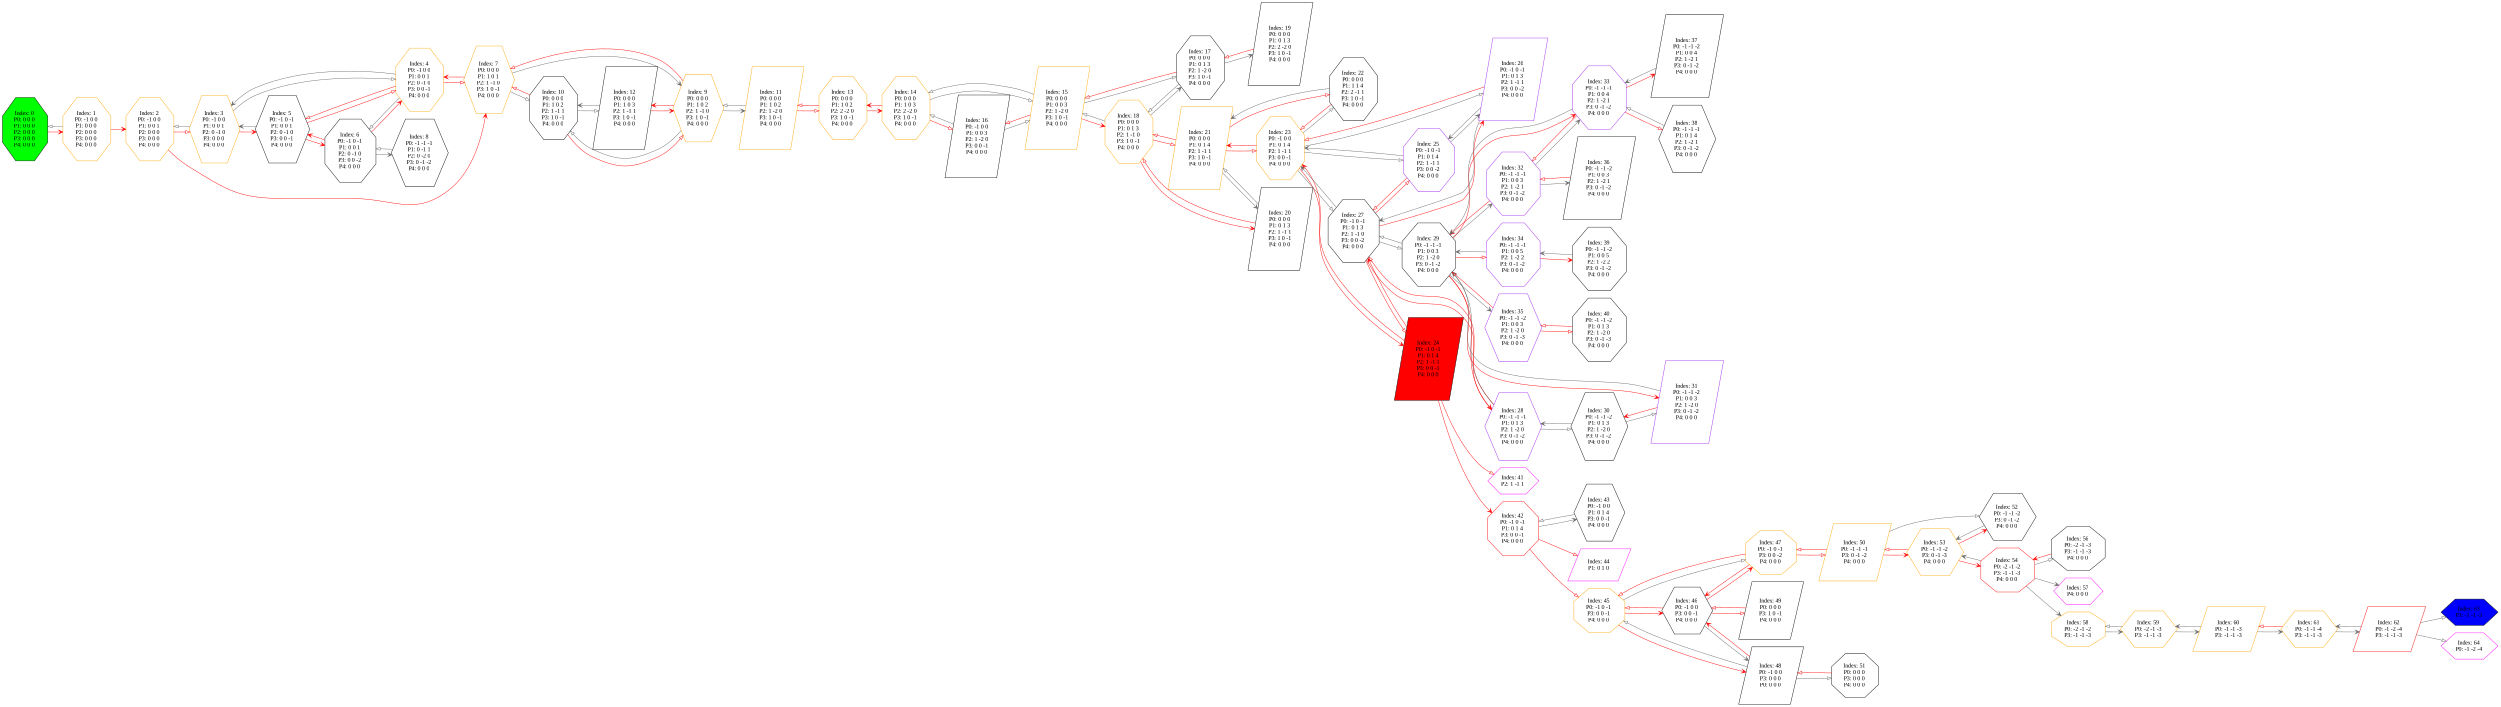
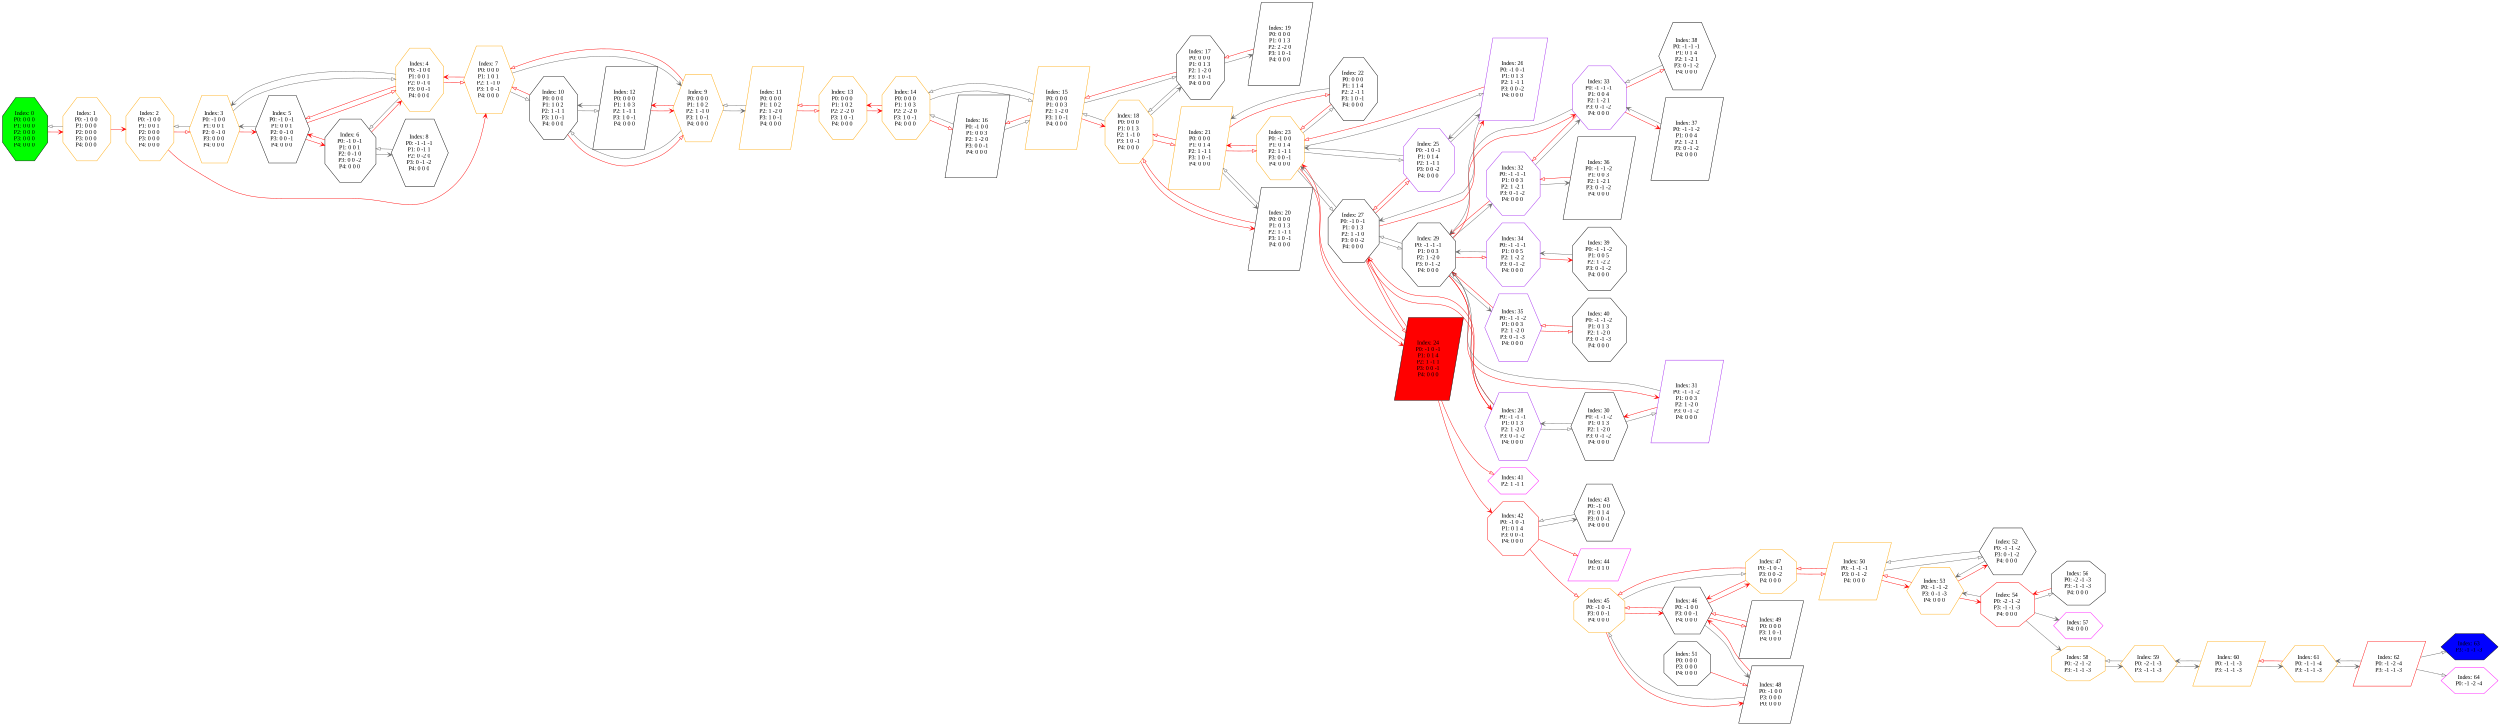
  digraph {
    color=black
    fontname="Liberation Serif"
    rankdir=LR
    node [fontname="Liberation Serif" shape=octagon]
    edge [arrowhead=onormal color=red fontname="Liberation Serif"]
    n1 [fillcolor=green label="Index: 0 \nP0: 0 0 0 \nP1: 0 0 0 \nP2: 0 0 0 \nP3: 0 0 0 \nP4: 0 0 0 \n" style=filled]
    n2 [color=orange label="Index: 1 \nP0: -1 0 0 \nP1: 0 0 0 \nP2: 0 0 0 \nP3: 0 0 0 \nP4: 0 0 0 \n"]
    n3 [color=orange label="Index: 2 \nP0: -1 0 0 \nP1: 0 0 1 \nP2: 0 0 0 \nP3: 0 0 0 \nP4: 0 0 0 \n"]
    n4 [color=orange label="Index: 3 \nP0: -1 0 0 \nP1: 0 0 1 \nP2: 0 -1 0 \nP3: 0 0 0 \nP4: 0 0 0 \n" shape=hexagon]
    n5 [color=orange label="Index: 7 \nP0: 0 0 0 \nP1: 1 0 1 \nP2: 1 -1 0 \nP3: 1 0 -1 \nP4: 0 0 0 \n" shape=hexagon]
    n6 [color=orange label="Index: 4 \nP0: -1 0 0 \nP1: 0 0 1 \nP2: 0 -1 0 \nP3: 0 0 -1 \nP4: 0 0 0 \n"]
    n7 [label="Index: 5 \nP0: -1 0 -1 \nP1: 0 0 1 \nP2: 0 -1 0 \nP3: 0 0 -1 \nP4: 0 0 0 \n" shape=hexagon]
    n8 [label="Index: 6 \nP0: -1 0 -1 \nP1: 0 0 1 \nP2: 0 -1 0 \nP3: 0 0 -2 \nP4: 0 0 0 \n"]
    n9 [label="Index: 8 \nP0: -1 -1 -1 \nP1: 0 -1 1 \nP2: 0 -2 0 \nP3: 0 -1 -2 \nP4: 0 0 0 \n" shape=hexagon]
    n10 [color=orange label="Index: 9 \nP0: 0 0 0 \nP1: 1 0 2 \nP2: 1 -1 0 \nP3: 1 0 -1 \nP4: 0 0 0 \n" shape=hexagon]
    n11 [label="Index: 10 \nP0: 0 0 0 \nP1: 1 0 2 \nP2: 1 -1 1 \nP3: 1 0 -1 \nP4: 0 0 0 \n"]
    n12 [color=orange label="Index: 11 \nP0: 0 0 0 \nP1: 1 0 2 \nP2: 1 -2 0 \nP3: 1 0 -1 \nP4: 0 0 0 \n" shape=parallelogram]
    n13 [label="Index: 12 \nP0: 0 0 0 \nP1: 1 0 3 \nP2: 1 -1 1 \nP3: 1 0 -1 \nP4: 0 0 0 \n" shape=parallelogram]
    n14 [color=orange label="Index: 13 \nP0: 0 0 0 \nP1: 1 0 2 \nP2: 2 -2 0 \nP3: 1 0 -1 \nP4: 0 0 0 \n"]
    n15 [color=orange label="Index: 14 \nP0: 0 0 0 \nP1: 1 0 3 \nP2: 2 -2 0 \nP3: 1 0 -1 \nP4: 0 0 0 \n"]
    n16 [color=orange label="Index: 15 \nP0: 0 0 0 \nP1: 0 0 3 \nP2: 1 -2 0 \nP3: 1 0 -1 \nP4: 0 0 0 \n" shape=parallelogram]
    n17 [label="Index: 16 \nP0: -1 0 0 \nP1: 0 0 3 \nP2: 1 -2 0 \nP3: 0 0 -1 \nP4: 0 0 0 \n" shape=parallelogram]
    n18 [label="Index: 17 \nP0: 0 0 0 \nP1: 0 1 3 \nP2: 1 -2 0 \nP3: 1 0 -1 \nP4: 0 0 0 \n"]
    n19 [color=orange label="Index: 18 \nP0: 0 0 0 \nP1: 0 1 3 \nP2: 1 -1 0 \nP3: 1 0 -1 \nP4: 0 0 0 \n"]
    n20 [label="Index: 19 \nP0: 0 0 0 \nP1: 0 1 3 \nP2: 2 -2 0 \nP3: 1 0 -1 \nP4: 0 0 0 \n" shape=parallelogram]
    n21 [label="Index: 20 \nP0: 0 0 0 \nP1: 0 1 3 \nP2: 1 -1 1 \nP3: 1 0 -1 \nP4: 0 0 0 \n" shape=parallelogram]
    n22 [color=orange label="Index: 21 \nP0: 0 0 0 \nP1: 0 1 4 \nP2: 1 -1 1 \nP3: 1 0 -1 \nP4: 0 0 0 \n" shape=parallelogram]
    n23 [label="Index: 22 \nP0: 0 0 0 \nP1: 1 1 4 \nP2: 2 -1 1 \nP3: 1 0 -1 \nP4: 0 0 0 \n"]
    n24 [color=orange label="Index: 23 \nP0: -1 0 0 \nP1: 0 1 4 \nP2: 1 -1 1 \nP3: 0 0 -1 \nP4: 0 0 0 \n"]
    n25 [fillcolor=red label="Index: 24 \nP0: -1 0 -1 \nP1: 0 1 4 \nP2: 1 -1 1 \nP3: 0 0 -1 \nP4: 0 0 0 \n" shape=parallelogram style=filled]
    n26 [color=purple label="Index: 25 \nP0: -1 0 -1 \nP1: 0 1 4 \nP2: 1 -1 1 \nP3: 0 0 -2 \nP4: 0 0 0 \n"]
    n27 [color=purple label="Index: 26 \nP0: -1 0 -1 \nP1: 0 1 3 \nP2: 1 -1 1 \nP3: 0 0 -2 \nP4: 0 0 0 \n" shape=parallelogram]
    n28 [label="Index: 27 \nP0: -1 0 -1 \nP1: 0 1 3 \nP2: 1 -1 0 \nP3: 0 0 -2 \nP4: 0 0 0 \n"]
    n29 [color=fuchsia label="Index: 41 \nP2: 1 -1 1 \n" shape=hexagon]
    n30 [color=red label="Index: 42 \nP0: -1 0 -1 \nP1: 0 1 4 \nP3: 0 0 -1 \nP4: 0 0 0 \n"]
    n31 [color=purple label="Index: 28 \nP0: -1 -1 -1 \nP1: 0 1 3 \nP2: 1 -2 0 \nP3: 0 -1 -2 \nP4: 0 0 0 \n" shape=hexagon]
    n32 [label="Index: 29 \nP0: -1 -1 -1 \nP1: 0 0 3 \nP2: 1 -2 0 \nP3: 0 -1 -2 \nP4: 0 0 0 \n"]
    n33 [label="Index: 43 \nP0: -1 0 0 \nP1: 0 1 4 \nP3: 0 0 -1 \nP4: 0 0 0 \n" shape=hexagon]
    n34 [color=fuchsia label="Index: 44 \nP1: 0 1 0 \n" shape=parallelogram]
    n35 [color=orange label="Index: 45 \nP0: -1 0 -1 \nP3: 0 0 -1 \nP4: 0 0 0 \n"]
    n36 [label="Index: 30 \nP0: -1 -1 -2 \nP1: 0 1 3 \nP2: 1 -2 0 \nP3: 0 -1 -2 \nP4: 0 0 0 \n" shape=hexagon]
    n37 [color=purple label="Index: 31 \nP0: -1 -1 -2 \nP1: 0 0 3 \nP2: 1 -2 0 \nP3: 0 -1 -2 \nP4: 0 0 0 \n" shape=parallelogram]
    n38 [color=purple label="Index: 32 \nP0: -1 -1 -1 \nP1: 0 0 3 \nP2: 1 -2 1 \nP3: 0 -1 -2 \nP4: 0 0 0 \n"]
    n39 [color=purple label="Index: 33 \nP0: -1 -1 -1 \nP1: 0 0 4 \nP2: 1 -2 1 \nP3: 0 -1 -2 \nP4: 0 0 0 \n"]
    n40 [color=purple label="Index: 34 \nP0: -1 -1 -1 \nP1: 0 0 5 \nP2: 1 -2 2 \nP3: 0 -1 -2 \nP4: 0 0 0 \n"]
    n41 [color=purple label="Index: 35 \nP0: -1 -1 -2 \nP1: 0 0 3 \nP2: 1 -2 0 \nP3: 0 -1 -3 \nP4: 0 0 0 \n" shape=hexagon]
    n42 [label="Index: 36 \nP0: -1 -1 -2 \nP1: 0 0 3 \nP2: 1 -2 1 \nP3: 0 -1 -2 \nP4: 0 0 0 \n" shape=parallelogram]
    n43 [label="Index: 37 \nP0: -1 -1 -2 \nP1: 0 0 4 \nP2: 1 -2 1 \nP3: 0 -1 -2 \nP4: 0 0 0 \n" shape=parallelogram]
    n44 [label="Index: 38 \nP0: -1 -1 -1 \nP1: 0 1 4 \nP2: 1 -2 1 \nP3: 0 -1 -2 \nP4: 0 0 0 \n" shape=hexagon]
    n45 [label="Index: 39 \nP0: -1 -1 -2 \nP1: 0 0 5 \nP2: 1 -2 2 \nP3: 0 -1 -2 \nP4: 0 0 0 \n"]
    n46 [label="Index: 40 \nP0: -1 -1 -2 \nP1: 0 1 3 \nP2: 1 -2 0 \nP3: 0 -1 -3 \nP4: 0 0 0 \n"]
    n47 [label="Index: 46 \nP0: -1 0 0 \nP3: 0 0 -1 \nP4: 0 0 0 \n" shape=hexagon]
    n48 [color=orange label="Index: 47 \nP0: -1 0 -1 \nP3: 0 0 -2 \nP4: 0 0 0 \n"]
    n49 [label="Index: 48 \nP0: -1 0 0 \nP3: 0 0 0 \nP0: 0 0 0 \n" shape=parallelogram]
    n50 [label="Index: 49 \nP0: 0 0 0 \nP3: 1 0 -1 \nP4: 0 0 0 \n" shape=parallelogram]
    n51 [color=orange label="Index: 50 \nP0: -1 -1 -1 \nP3: 0 -1 -2 \nP4: 0 0 0 \n" shape=parallelogram]
    n52 [label="Index: 51 \nP0: 0 0 0 \nP3: 0 0 0 \nP4: 0 0 0 \n"]
    n53 [label="Index: 52 \nP0: -1 -1 -2 \nP3: 0 -1 -2 \nP4: 0 0 0 \n" shape=hexagon]
    n54 [color=orange label="Index: 53 \nP0: -1 -1 -2 \nP3: 0 -1 -3 \nP4: 0 0 0 \n" shape=hexagon]
    n55 [color=red label="Index: 54 \nP0: -2 -1 -2 \nP3: -1 -1 -3 \nP4: 0 0 0 \n"]
    n56 [label="Index: 56 \nP0: -2 -1 -3 \nP3: -1 -1 -3 \nP4: 0 0 0 \n"]
    n57 [color=fuchsia label="Index: 57 \nP4: 0 0 0 \n" shape=hexagon]
    n58 [color=orange label="Index: 58 \nP0: -2 -1 -2 \nP3: -1 -1 -3 \n"]
    n59 [color=orange label="Index: 59 \nP0: -2 -1 -3 \nP3: -1 -1 -3 \n" shape=hexagon]
    n60 [color=orange label="Index: 60 \nP0: -1 -1 -3 \nP3: -1 -1 -3 \n" shape=parallelogram]
    n61 [color=orange label="Index: 61 \nP0: -1 -1 -4 \nP3: -1 -1 -3 \n" shape=hexagon]
    n62 [color=red label="Index: 62 \nP0: -1 -2 -4 \nP3: -1 -1 -3 \n" shape=parallelogram]
    n63 [fillcolor=blue label="Index: 63 \nP3: -1 -1 -3 \n" shape=hexagon style=filled]
    n64 [color=fuchsia label="Index: 64 \nP0: -1 -2 -4 \n" shape=hexagon]
    n1 -> n2 [arrowhead=vee]
    n2 -> n1 [color=gray40]
    n2 -> n3 [arrowhead=vee]
    n3 -> n4
    n3 -> n5 [arrowhead=vee]
    n4 -> n3 [color=gray40]
    n4 -> n6 [color=gray40]
    n4 -> n7 [arrowhead=vee]
    n5 -> n6 [arrowhead=vee]
    n5 -> n10 [arrowhead=vee color=gray40]
    n5 -> n11 [color=gray40]
    n6 -> n4 [arrowhead=vee color=gray40]
    n6 -> n5
    n6 -> n7
    n6 -> n8 [color=gray40]
    n7 -> n4 [arrowhead=vee color=gray40]
    n7 -> n6
    n7 -> n8 [arrowhead=vee]
    n8 -> n6 [arrowhead=vee]
    n8 -> n7 [arrowhead=vee]
    n8 -> n9 [arrowhead=vee color=gray40]
    n9 -> n8 [color=gray40]
    n10 -> n5
    n10 -> n11 [color=gray40]
    n10 -> n12 [arrowhead=vee color=gray40]
    n10 -> n13 [arrowhead=vee]
    n11 -> n5
    n11 -> n10
    n11 -> n13 [color=gray40]
    n12 -> n10 [color=gray40]
    n12 -> n14
    n13 -> n10 [arrowhead=vee]
    n13 -> n11 [arrowhead=vee color=gray40]
    n14 -> n12
    n14 -> n15 [arrowhead=vee]
    n15 -> n14 [arrowhead=vee]
    n15 -> n16 [color=gray40]
    n15 -> n17
    n16 -> n15 [color=gray40]
    n16 -> n17
    n16 -> n18 [color=gray40]
    n16 -> n19 [arrowhead=vee]
    n17 -> n15 [color=gray40]
    n17 -> n16 [color=gray40]
    n18 -> n16
    n18 -> n19 [color=gray40]
    n18 -> n20 [arrowhead=vee color=gray40]
    n19 -> n16 [color=gray40]
    n19 -> n18 [arrowhead=vee color=gray40]
    n19 -> n21 [arrowhead=vee]
    n19 -> n22
    n20 -> n18
    n21 -> n19
    n21 -> n22 [color=gray40]
    n22 -> n19
    n22 -> n21 [arrowhead=vee color=gray40]
    n22 -> n23
    n22 -> n24
    n23 -> n22 [arrowhead=vee color=gray40]
    n23 -> n24
    n24 -> n22 [arrowhead=vee]
    n24 -> n23 [color=gray40]
    n24 -> n25 [arrowhead=vee]
    n24 -> n26 [color=gray40]
    n24 -> n27 [color=gray40]
    n24 -> n28 [color=gray40]
    n25 -> n24 [arrowhead=vee]
    n25 -> n28 [arrowhead=vee]
    n25 -> n29
    n25 -> n30 [arrowhead=vee]
    n26 -> n24 [arrowhead=vee color=gray40]
    n26 -> n27 [arrowhead=vee color=gray40]
    n26 -> n28
    n27 -> n24
    n27 -> n26 [arrowhead=vee color=gray40]
    n27 -> n28 [arrowhead=vee color=gray40]
    n28 -> n24 [arrowhead=vee color=gray40]
    n28 -> n25
    n28 -> n26
    n28 -> n27 [arrowhead=vee]
    n28 -> n31 [arrowhead=vee]
    n28 -> n32 [color=gray40]
    n30 -> n33 [arrowhead=vee color=gray40]
    n30 -> n34
    n30 -> n35
    n31 -> n28
    n31 -> n32 [color=gray40]
    n31 -> n36 [color=gray40]
    n32 -> n28 [color=gray40]
    n32 -> n31
    n32 -> n37 [arrowhead=vee]
    n32 -> n38 [arrowhead=vee color=gray40]
    n32 -> n39 [arrowhead=vee]
    n32 -> n40
    n32 -> n41 [arrowhead=vee color=gray40]
    n33 -> n30 [color=gray40]
    n35 -> n47 [arrowhead=vee]
    n35 -> n48 [color=gray40]
    n35 -> n49 [arrowhead=vee]
    n36 -> n31 [arrowhead=vee color=gray40]
    n36 -> n37 [color=gray40]
    n37 -> n32 [arrowhead=vee color=gray40]
    n37 -> n36 [arrowhead=vee]
    n38 -> n32 [arrowhead=vee]
    n38 -> n39 [arrowhead=vee color=gray40]
    n38 -> n42 [arrowhead=vee color=gray40]
    n39 -> n32 [arrowhead=vee color=gray40]
    n39 -> n38
    n39 -> n43 [arrowhead=vee]
    n39 -> n44
    n40 -> n32 [arrowhead=vee color=gray40]
    n40 -> n45 [arrowhead=vee]
    n41 -> n32
    n41 -> n46
    n42 -> n38
    n43 -> n39 [arrowhead=vee color=gray40]
    n44 -> n39 [color=gray40]
    n45 -> n40 [arrowhead=vee color=gray40]
    n46 -> n41
    n47 -> n35
    n47 -> n48 [arrowhead=vee]
    n47 -> n49 [arrowhead=vee color=gray40]
    n47 -> n50
    n48 -> n35
    n48 -> n47 [arrowhead=vee]
    n48 -> n51
    n49 -> n35 [color=gray40]
    n49 -> n47 [arrowhead=vee]
-   n49 -> n52 [color=gray40]
    n50 -> n47
    n51 -> n48
    n51 -> n53 [color=gray40]
    n51 -> n54 [arrowhead=vee]
    n52 -> n49
+   n53 -> n51 [color=gray40]
    n53 -> n54 [arrowhead=vee color=gray40]
    n54 -> n51
    n54 -> n53 [arrowhead=vee]
    n54 -> n55 [arrowhead=vee]
    n55 -> n54 [arrowhead=vee color=gray40]
    n55 -> n56 [color=gray40]
    n55 -> n57 [arrowhead=vee color=gray40]
    n55 -> n58 [arrowhead=vee color=gray40]
    n56 -> n55 [arrowhead=vee]
    n58 -> n59 [arrowhead=vee color=gray40]
    n59 -> n58 [color=gray40]
    n59 -> n60 [arrowhead=vee color=gray40]
    n60 -> n59 [arrowhead=vee color=gray40]
    n60 -> n61 [arrowhead=vee color=gray40]
    n61 -> n60
    n61 -> n62 [arrowhead=vee color=gray40]
    n62 -> n61 [arrowhead=vee color=gray40]
    n62 -> n63 [color=gray40]
    n62 -> n64 [color=gray40]
  }
